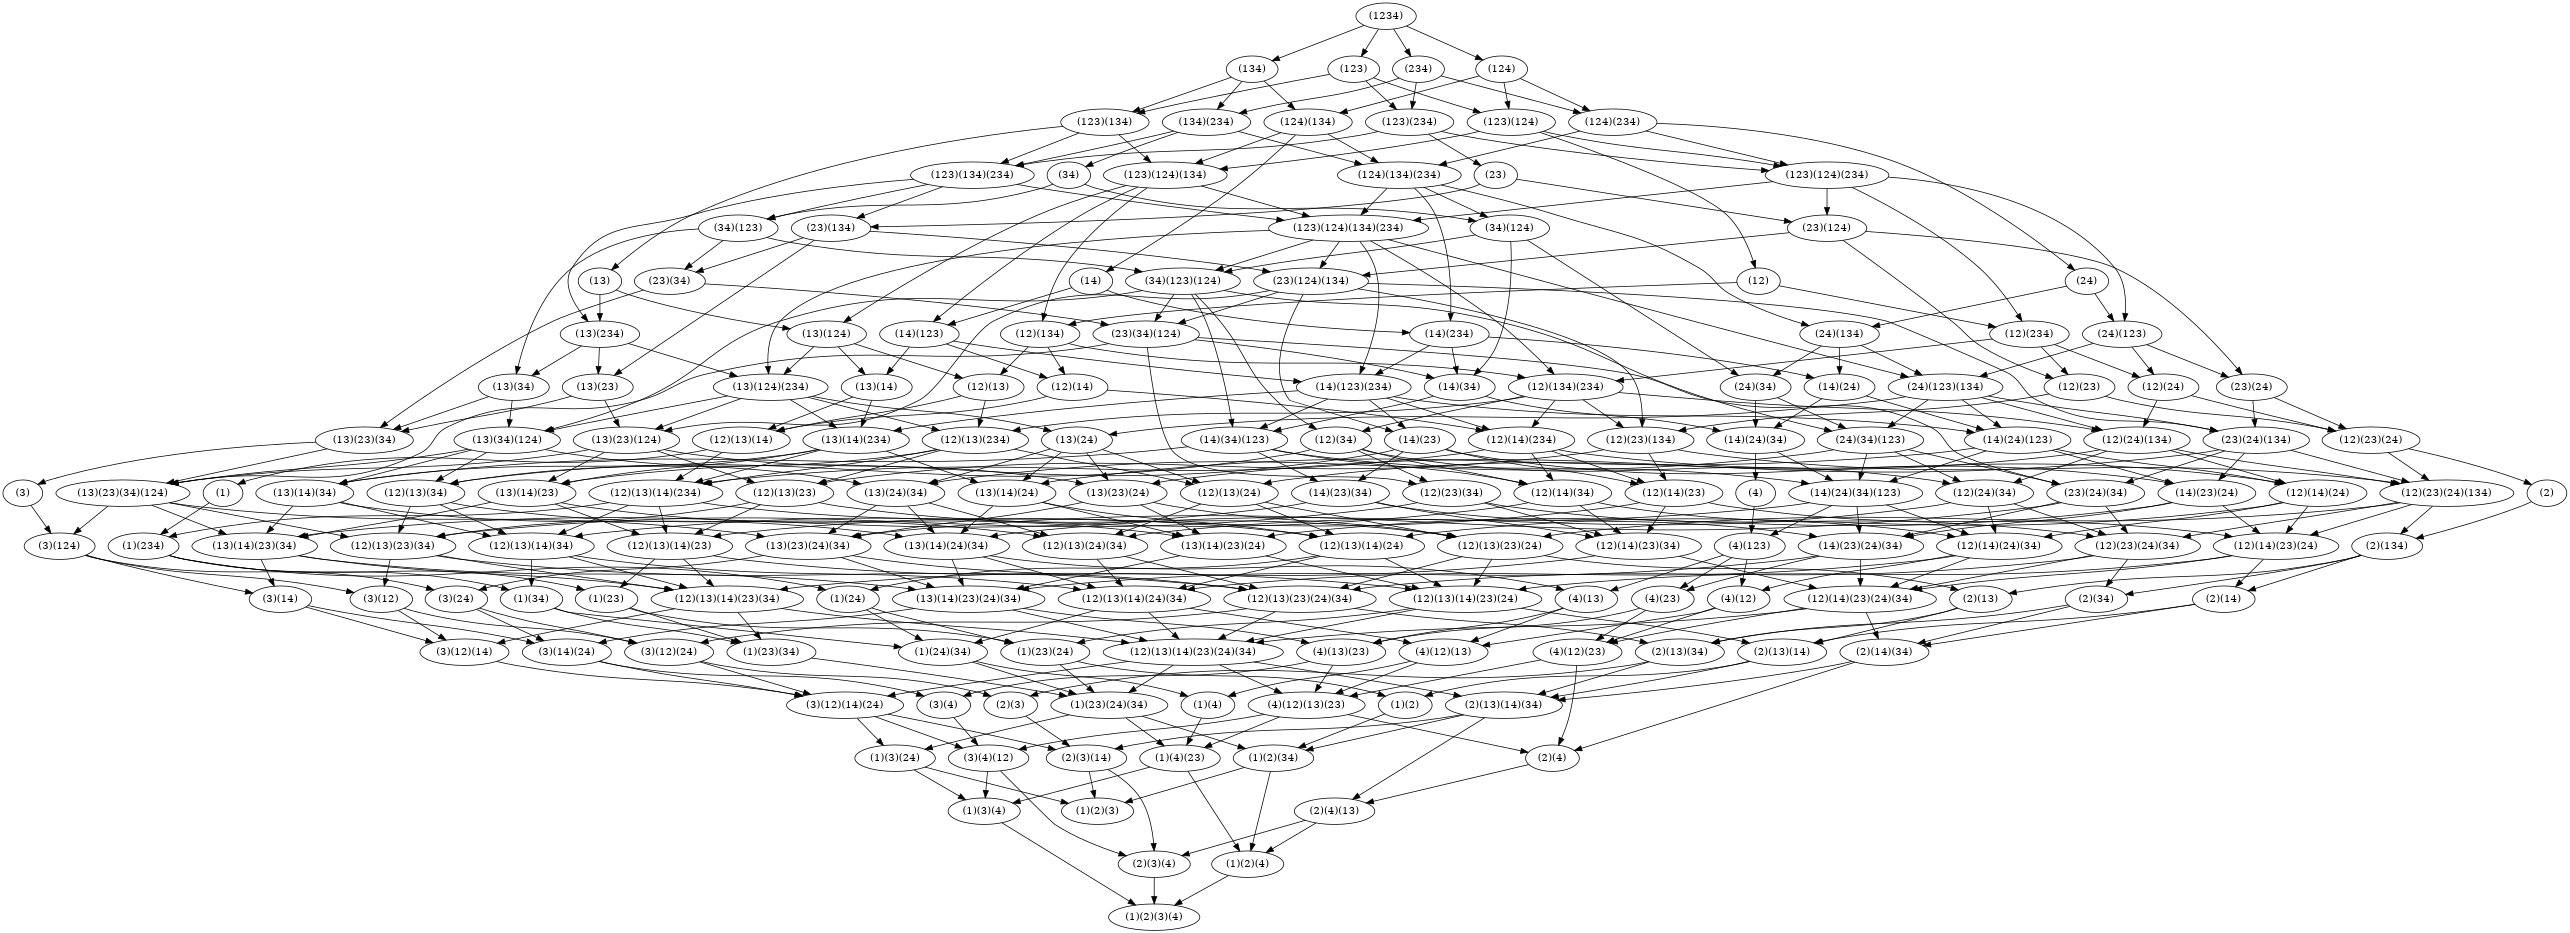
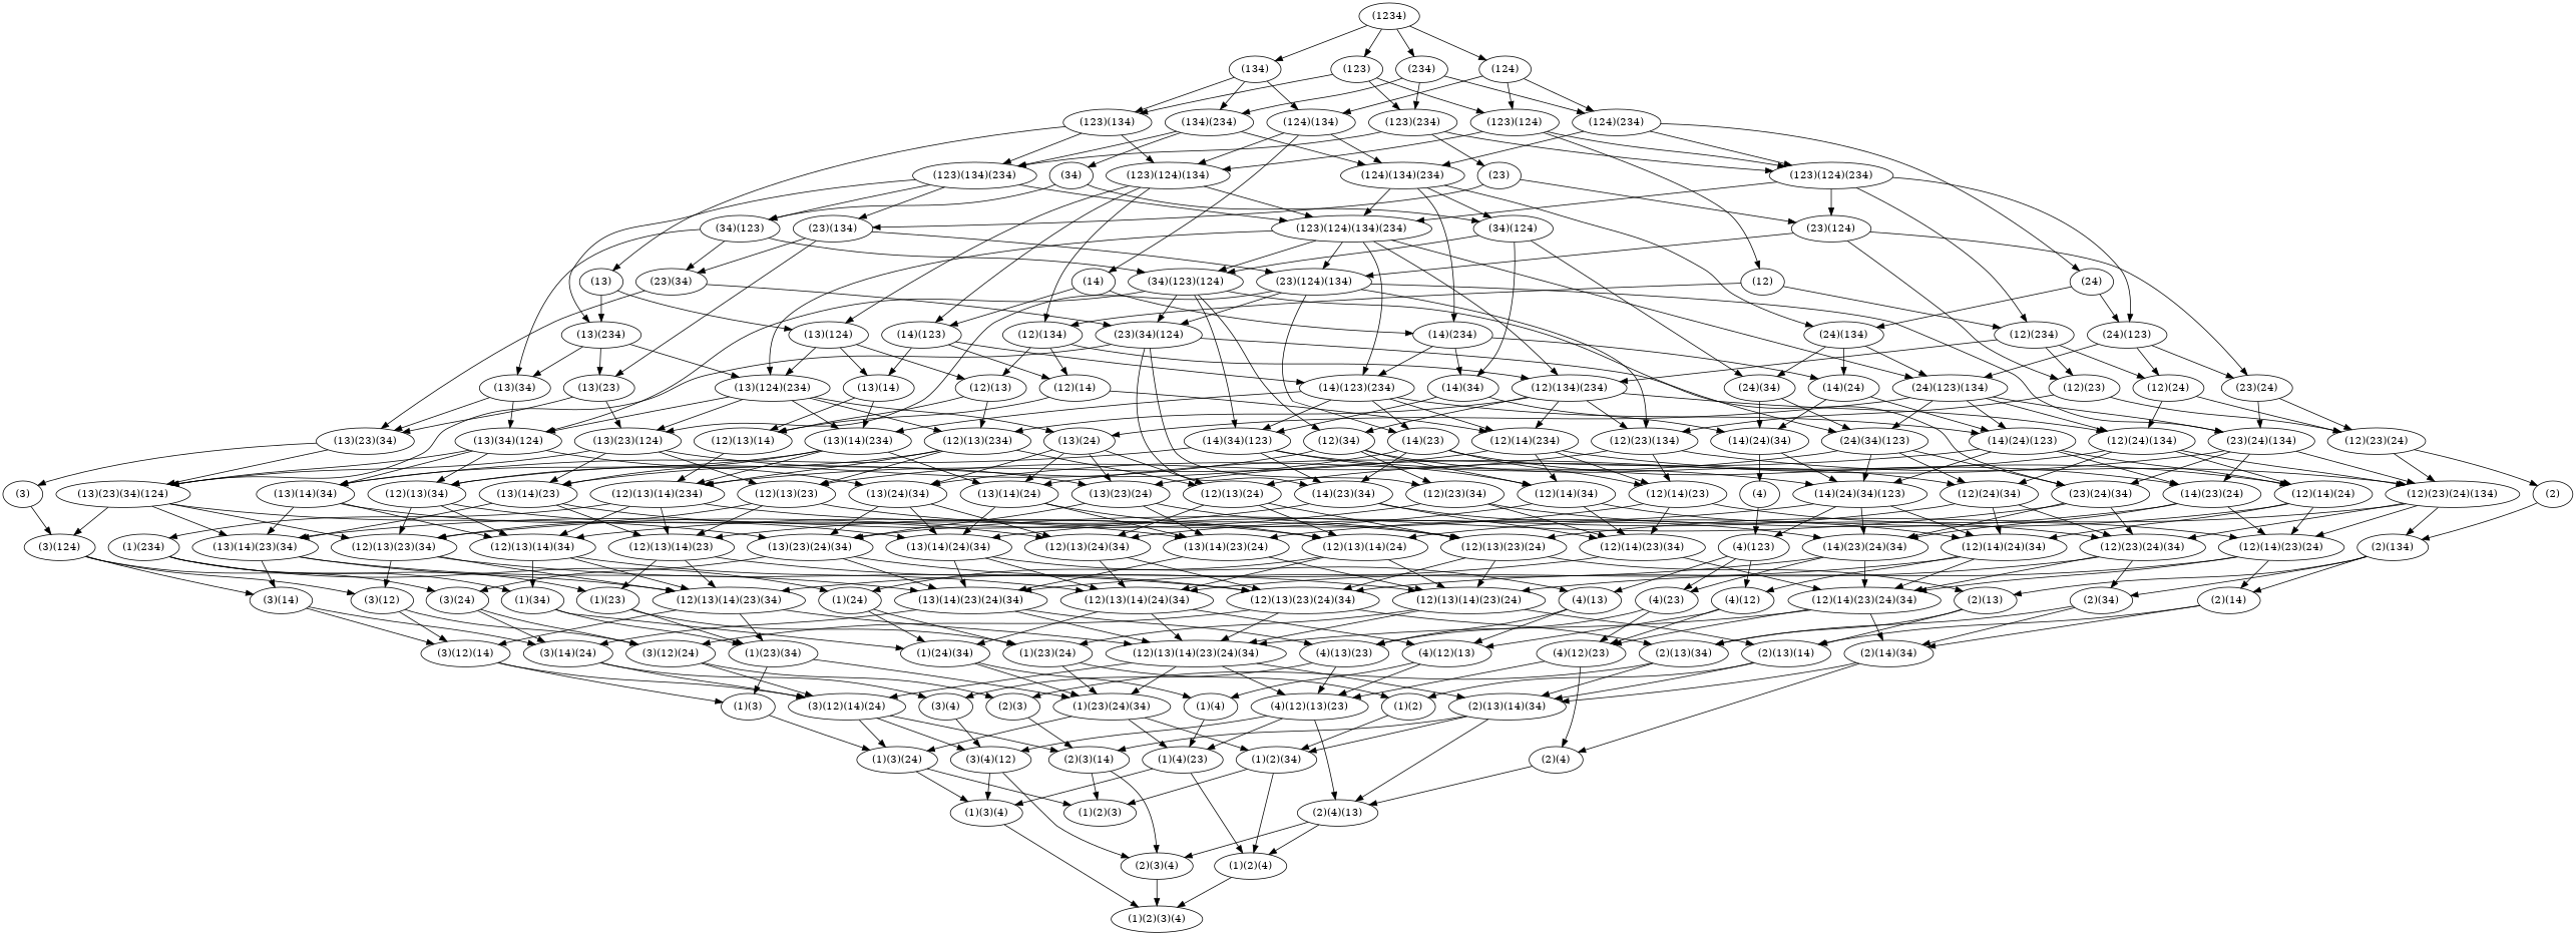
  digraph {
-   n1 [label="(1)"]
    n2 [label="(1)(234)"]
    n3 [label="(1)(23)"]
    n4 [label="(1)(24)"]
    n5 [label="(1)(34)"]
    n6 [label="(2)"]
    n7 [label="(2)(134)"]
    n8 [label="(2)(13)"]
    n9 [label="(2)(14)"]
    n10 [label="(2)(34)"]
    n11 [label="(3)"]
    n12 [label="(3)(124)"]
    n13 [label="(3)(12)"]
    n14 [label="(3)(14)"]
    n15 [label="(3)(24)"]
    n16 [label="(4)"]
    n17 [label="(4)(123)"]
    n18 [label="(4)(12)"]
    n19 [label="(4)(13)"]
    n20 [label="(4)(23)"]
    n21 [label="(12)"]
    n22 [label="(12)(134)"]
    n23 [label="(12)(234)"]
    n24 [label="(12)(13)"]
    n25 [label="(12)(14)"]
    n26 [label="(12)(134)(234)"]
    n27 [label="(12)(23)"]
    n28 [label="(12)(24)"]
    n29 [label="(13)"]
    n30 [label="(13)(124)"]
    n31 [label="(13)(234)"]
    n32 [label="(13)(14)"]
    n33 [label="(13)(124)(234)"]
    n34 [label="(13)(23)"]
    n35 [label="(13)(34)"]
    n36 [label="(14)"]
    n37 [label="(14)(123)"]
    n38 [label="(14)(234)"]
    n39 [label="(14)(123)(234)"]
    n40 [label="(14)(24)"]
    n41 [label="(14)(34)"]
    n42 [label="(23)"]
    n43 [label="(23)(124)"]
    n44 [label="(23)(134)"]
    n45 [label="(23)(24)"]
    n46 [label="(23)(124)(134)"]
    n47 [label="(23)(34)"]
    n48 [label="(24)"]
    n49 [label="(24)(123)"]
    n50 [label="(24)(134)"]
    n51 [label="(24)(123)(134)"]
    n52 [label="(24)(34)"]
    n53 [label="(34)"]
    n54 [label="(34)(123)"]
    n55 [label="(34)(124)"]
    n56 [label="(34)(123)(124)"]
    n57 [label="(123)"]
    n58 [label="(123)(124)"]
    n59 [label="(123)(134)"]
    n60 [label="(123)(234)"]
    n61 [label="(123)(124)(134)"]
    n62 [label="(123)(124)(234)"]
    n63 [label="(123)(134)(234)"]
    n64 [label="(124)"]
    n65 [label="(124)(134)"]
    n66 [label="(124)(234)"]
    n67 [label="(124)(134)(234)"]
    n68 [label="(134)"]
    n69 [label="(134)(234)"]
    n70 [label="(234)"]
    n71 [label="(1234)"]
    n72 [label="(1)(2)"]
    n73 [label="(1)(2)(34)"]
    n74 [label="(1)(2)(3)"]
    n75 [label="(1)(2)(4)"]
+   n76 [label="(1)(3)"]
    n77 [label="(1)(3)(24)"]
    n78 [label="(1)(3)(4)"]
    n79 [label="(1)(4)"]
    n80 [label="(1)(4)(23)"]
    n81 [label="(1)(23)(24)"]
    n82 [label="(1)(23)(34)"]
    n83 [label="(1)(23)(24)(34)"]
    n84 [label="(1)(24)(34)"]
    n85 [label="(2)(3)"]
    n86 [label="(2)(3)(14)"]
    n87 [label="(2)(3)(4)"]
    n88 [label="(2)(4)"]
    n89 [label="(2)(4)(13)"]
    n90 [label="(2)(13)(14)"]
    n91 [label="(2)(13)(34)"]
    n92 [label="(2)(13)(14)(34)"]
    n93 [label="(2)(14)(34)"]
    n94 [label="(3)(4)"]
    n95 [label="(3)(4)(12)"]
    n96 [label="(3)(12)(14)"]
    n97 [label="(3)(12)(24)"]
    n98 [label="(3)(12)(14)(24)"]
    n99 [label="(3)(14)(24)"]
    n100 [label="(4)(12)(13)"]
    n101 [label="(4)(12)(23)"]
    n102 [label="(4)(12)(13)(23)"]
    n103 [label="(4)(13)(23)"]
    n104 [label="(12)(13)(14)"]
    n105 [label="(12)(13)(234)"]
    n106 [label="(12)(13)(14)(234)"]
    n107 [label="(12)(13)(34)"]
    n108 [label="(12)(13)(24)"]
    n109 [label="(12)(13)(23)"]
    n110 [label="(12)(14)(234)"]
    n111 [label="(12)(14)(34)"]
    n112 [label="(12)(14)(23)"]
    n113 [label="(12)(14)(24)"]
    n114 [label="(12)(23)(24)"]
    n115 [label="(12)(23)(134)"]
    n116 [label="(12)(23)(24)(134)"]
    n117 [label="(12)(24)(134)"]
    n118 [label="(12)(24)(34)"]
    n119 [label="(12)(34)"]
    n120 [label="(12)(23)(34)"]
    n121 [label="(12)(13)(23)(34)"]
    n122 [label="(12)(13)(24)(34)"]
    n123 [label="(12)(13)(14)(34)"]
    n124 [label="(12)(14)(23)(34)"]
    n125 [label="(12)(14)(24)(34)"]
    n126 [label="(12)(23)(24)(34)"]
    n127 [label="(13)(14)(234)"]
    n128 [label="(13)(14)(24)"]
    n129 [label="(13)(14)(23)"]
    n130 [label="(13)(14)(34)"]
    n131 [label="(13)(23)(34)"]
    n132 [label="(13)(23)(124)"]
    n133 [label="(13)(23)(34)(124)"]
    n134 [label="(13)(23)(24)"]
    n135 [label="(13)(24)"]
    n136 [label="(13)(24)(34)"]
    n137 [label="(12)(13)(23)(24)"]
    n138 [label="(12)(13)(14)(24)"]
    n139 [label="(13)(14)(23)(24)"]
    n140 [label="(13)(14)(24)(34)"]
    n141 [label="(13)(23)(24)(34)"]
    n142 [label="(13)(34)(124)"]
    n143 [label="(14)(23)"]
    n144 [label="(14)(23)(24)"]
    n145 [label="(14)(23)(34)"]
    n146 [label="(12)(13)(14)(23)"]
    n147 [label="(12)(14)(23)(24)"]
    n148 [label="(13)(14)(23)(34)"]
    n149 [label="(14)(23)(24)(34)"]
    n150 [label="(14)(24)(34)"]
    n151 [label="(14)(24)(123)"]
    n152 [label="(14)(24)(34)(123)"]
    n153 [label="(14)(34)(123)"]
    n154 [label="(23)(24)(134)"]
    n155 [label="(23)(24)(34)"]
    n156 [label="(23)(34)(124)"]
    n157 [label="(24)(34)(123)"]
    n158 [label="(123)(124)(134)(234)"]
    n159 [label="(1)(2)(3)(4)"]
    n160 [label="(12)(13)(14)(23)(24)"]
    n161 [label="(12)(13)(14)(23)(34)"]
    n162 [label="(12)(13)(23)(24)(34)"]
    n163 [label="(12)(13)(14)(24)(34)"]
    n164 [label="(12)(14)(23)(24)(34)"]
    n165 [label="(13)(14)(23)(24)(34)"]
    n166 [label="(12)(13)(14)(23)(24)(34)"]
-   n1 -> n2
    n2 -> n3
    n2 -> n4
    n2 -> n5
    n3 -> n81
    n3 -> n82
    n4 -> n81
    n4 -> n84
    n5 -> n82
    n5 -> n84
    n6 -> n7
    n7 -> n8
    n7 -> n9
    n7 -> n10
    n8 -> n90
    n8 -> n91
    n9 -> n90
    n9 -> n93
    n10 -> n91
    n10 -> n93
    n11 -> n12
    n12 -> n13
    n12 -> n14
    n12 -> n15
    n13 -> n96
    n13 -> n97
    n14 -> n96
    n14 -> n99
    n15 -> n97
    n15 -> n99
    n16 -> n17
    n17 -> n18
    n17 -> n19
    n17 -> n20
    n18 -> n100
    n18 -> n101
    n19 -> n100
    n19 -> n103
    n20 -> n101
    n20 -> n103
    n21 -> n22
    n21 -> n23
    n22 -> n24
    n22 -> n25
    n22 -> n26
    n23 -> n26
    n23 -> n27
    n23 -> n28
    n24 -> n104
    n24 -> n105
    n25 -> n104
    n25 -> n110
    n26 -> n105
    n26 -> n110
    n26 -> n115
    n26 -> n117
    n26 -> n119
    n27 -> n114
    n27 -> n115
    n28 -> n114
    n28 -> n117
    n29 -> n30
    n29 -> n31
    n30 -> n24
    n30 -> n32
    n30 -> n33
    n31 -> n33
    n31 -> n34
    n31 -> n35
    n32 -> n104
    n32 -> n127
    n33 -> n105
    n33 -> n127
    n33 -> n132
    n33 -> n135
    n33 -> n142
    n34 -> n131
    n34 -> n132
    n35 -> n131
    n35 -> n142
    n36 -> n37
    n36 -> n38
    n37 -> n25
    n37 -> n32
    n37 -> n39
    n38 -> n39
    n38 -> n40
    n38 -> n41
    n39 -> n110
    n39 -> n127
    n39 -> n143
    n39 -> n151
    n39 -> n153
    n40 -> n150
    n40 -> n151
    n41 -> n150
    n41 -> n153
    n42 -> n43
    n42 -> n44
    n43 -> n27
    n43 -> n45
    n43 -> n46
    n44 -> n34
    n44 -> n46
    n44 -> n47
    n45 -> n114
    n45 -> n154
    n46 -> n115
    n46 -> n132
    n46 -> n143
    n46 -> n154
    n46 -> n156
    n47 -> n131
    n47 -> n156
    n48 -> n49
    n48 -> n50
    n49 -> n28
    n49 -> n45
    n49 -> n51
    n50 -> n40
    n50 -> n51
    n50 -> n52
    n51 -> n117
    n51 -> n135
    n51 -> n151
    n51 -> n154
    n51 -> n157
    n52 -> n150
    n52 -> n157
    n53 -> n54
    n53 -> n55
    n54 -> n35
    n54 -> n47
    n54 -> n56
    n55 -> n41
    n55 -> n52
    n55 -> n56
    n56 -> n119
    n56 -> n142
    n56 -> n153
    n56 -> n156
    n56 -> n157
    n57 -> n58
    n57 -> n59
    n57 -> n60
    n58 -> n21
    n58 -> n61
    n58 -> n62
    n59 -> n29
    n59 -> n61
    n59 -> n63
    n60 -> n42
    n60 -> n62
    n60 -> n63
    n61 -> n22
    n61 -> n30
    n61 -> n37
    n61 -> n158
    n62 -> n23
    n62 -> n43
    n62 -> n49
    n62 -> n158
    n63 -> n31
    n63 -> n44
    n63 -> n54
    n63 -> n158
    n64 -> n58
    n64 -> n65
    n64 -> n66
    n65 -> n36
    n65 -> n61
    n65 -> n67
    n66 -> n48
    n66 -> n62
    n66 -> n67
    n67 -> n38
    n67 -> n50
    n67 -> n55
    n67 -> n158
    n68 -> n59
    n68 -> n65
    n68 -> n69
    n69 -> n53
    n69 -> n63
    n69 -> n67
    n70 -> n60
    n70 -> n66
    n70 -> n69
    n71 -> n57
    n71 -> n64
    n71 -> n68
    n71 -> n70
    n72 -> n73
    n73 -> n74
    n73 -> n75
    n75 -> n159
+   n76 -> n77
    n77 -> n74
    n77 -> n78
    n78 -> n159
    n79 -> n80
    n80 -> n75
    n80 -> n78
    n81 -> n72
    n81 -> n83
+   n82 -> n76
    n82 -> n83
    n83 -> n73
    n83 -> n77
    n83 -> n80
    n84 -> n79
    n84 -> n83
    n85 -> n86
    n86 -> n74
    n86 -> n87
    n87 -> n159
    n88 -> n89
    n89 -> n75
    n89 -> n87
    n90 -> n72
    n90 -> n92
    n91 -> n85
    n91 -> n92
    n92 -> n73
    n92 -> n86
    n92 -> n89
    n93 -> n88
    n93 -> n92
    n94 -> n95
    n95 -> n78
    n95 -> n87
+   n96 -> n76
    n96 -> n98
    n97 -> n85
    n97 -> n98
    n98 -> n77
    n98 -> n86
    n98 -> n95
    n99 -> n94
    n99 -> n98
    n100 -> n79
    n100 -> n102
    n101 -> n88
    n101 -> n102
    n102 -> n80
-   n102 -> n88
+   n102 -> n89
    n102 -> n95
    n103 -> n94
    n103 -> n102
-   n104 -> n1
    n104 -> n106
    n105 -> n106
    n105 -> n107
    n105 -> n108
    n105 -> n109
    n106 -> n2
    n106 -> n123
    n106 -> n138
    n106 -> n146
    n107 -> n121
    n107 -> n122
    n107 -> n123
    n108 -> n122
    n108 -> n137
    n108 -> n138
    n109 -> n121
    n109 -> n137
    n109 -> n146
    n110 -> n106
    n110 -> n111
    n110 -> n112
    n110 -> n113
    n111 -> n123
    n111 -> n124
    n111 -> n125
    n112 -> n124
    n112 -> n146
    n112 -> n147
    n113 -> n125
    n113 -> n138
    n113 -> n147
    n114 -> n6
    n114 -> n116
    n115 -> n109
    n115 -> n112
    n115 -> n116
    n116 -> n7
    n116 -> n126
    n116 -> n137
    n116 -> n147
    n117 -> n108
    n117 -> n113
    n117 -> n116
    n117 -> n118
    n118 -> n122
    n118 -> n125
    n118 -> n126
    n119 -> n107
    n119 -> n111
    n119 -> n118
    n119 -> n120
    n120 -> n121
    n120 -> n124
    n120 -> n126
    n121 -> n13
    n121 -> n161
    n121 -> n162
    n122 -> n162
    n122 -> n163
    n123 -> n5
    n123 -> n161
    n123 -> n163
    n124 -> n161
    n124 -> n164
    n125 -> n18
    n125 -> n163
    n125 -> n164
    n126 -> n10
    n126 -> n162
    n126 -> n164
    n127 -> n106
    n127 -> n128
    n127 -> n129
    n127 -> n130
    n128 -> n138
    n128 -> n139
    n128 -> n140
    n129 -> n139
    n129 -> n146
    n129 -> n148
    n130 -> n123
    n130 -> n140
    n130 -> n148
    n131 -> n11
    n131 -> n133
    n132 -> n109
    n132 -> n129
    n132 -> n133
    n132 -> n134
    n133 -> n12
    n133 -> n121
    n133 -> n141
    n133 -> n148
    n134 -> n137
    n134 -> n139
    n134 -> n141
    n135 -> n108
    n135 -> n128
    n135 -> n134
    n135 -> n136
    n136 -> n122
    n136 -> n140
    n136 -> n141
    n137 -> n8
    n137 -> n160
    n137 -> n162
    n138 -> n4
    n138 -> n160
    n138 -> n163
    n139 -> n160
    n139 -> n165
    n140 -> n19
    n140 -> n163
    n140 -> n165
    n141 -> n15
    n141 -> n162
    n141 -> n165
    n142 -> n107
    n142 -> n130
    n142 -> n133
    n142 -> n136
    n143 -> n112
    n143 -> n129
    n143 -> n144
    n143 -> n145
    n144 -> n139
    n144 -> n147
    n144 -> n149
    n145 -> n124
    n145 -> n148
    n145 -> n149
    n146 -> n3
    n146 -> n160
    n146 -> n161
    n147 -> n9
    n147 -> n160
    n147 -> n164
    n148 -> n14
    n148 -> n161
    n148 -> n165
    n149 -> n20
    n149 -> n164
    n149 -> n165
    n150 -> n16
    n150 -> n152
    n151 -> n113
    n151 -> n128
    n151 -> n144
    n151 -> n152
    n152 -> n17
    n152 -> n125
    n152 -> n140
    n152 -> n149
    n153 -> n111
    n153 -> n130
    n153 -> n145
    n153 -> n152
    n154 -> n116
    n154 -> n134
    n154 -> n144
    n154 -> n155
    n155 -> n126
    n155 -> n141
    n155 -> n149
    n156 -> n120
    n156 -> n133
-   n156 -> n41
+   n156 -> n145
    n156 -> n155
    n157 -> n118
    n157 -> n136
    n157 -> n152
    n157 -> n155
    n158 -> n26
    n158 -> n33
    n158 -> n39
    n158 -> n46
    n158 -> n51
    n158 -> n56
    n160 -> n81
    n160 -> n90
    n160 -> n166
    n161 -> n82
    n161 -> n96
    n161 -> n166
    n162 -> n91
    n162 -> n97
    n162 -> n166
    n163 -> n84
    n163 -> n100
    n163 -> n166
    n164 -> n93
    n164 -> n101
    n164 -> n166
    n165 -> n99
    n165 -> n103
    n165 -> n166
    n166 -> n83
    n166 -> n92
    n166 -> n98
    n166 -> n102
  }
